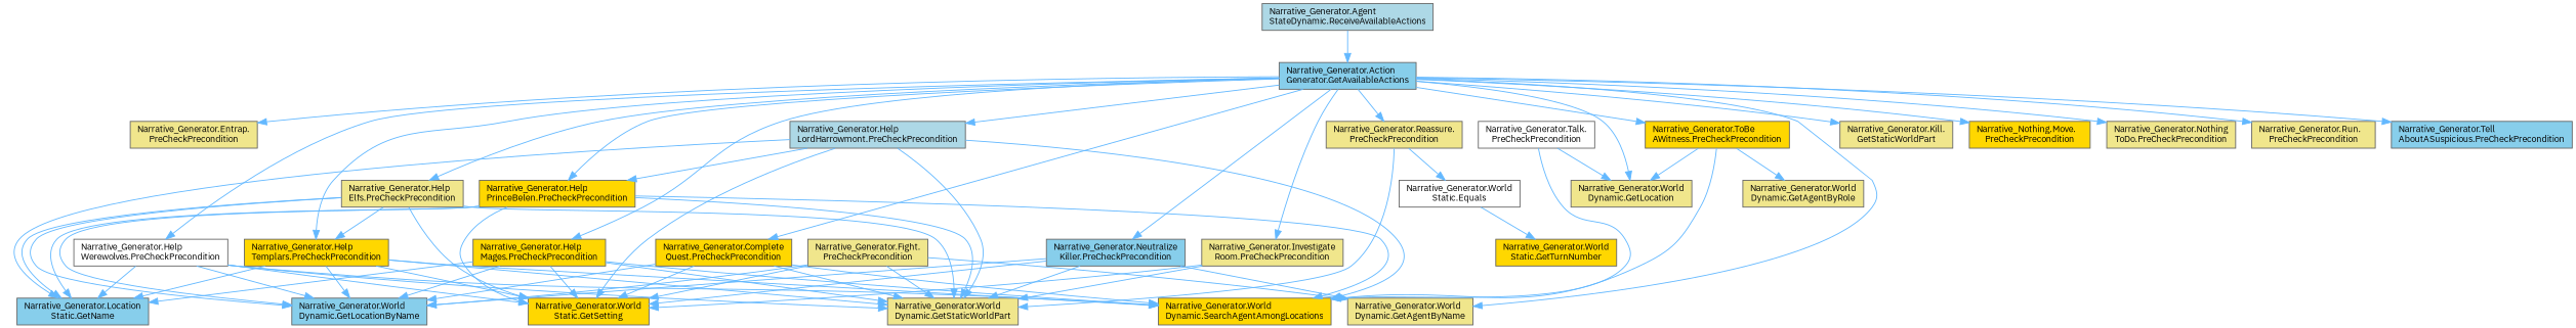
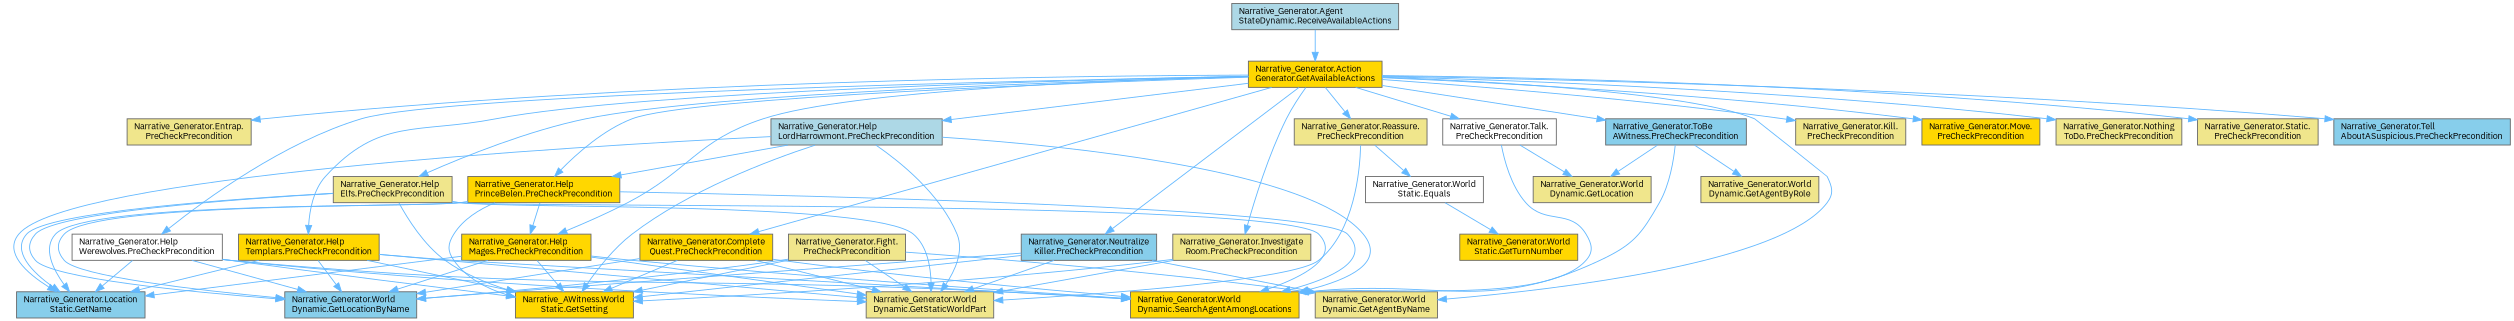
  digraph {
    fontname="IBM Plex Sans"
    rankdir=TB
    node [color=grey40 fillcolor=khaki fontname="IBM Plex Sans" fontsize=10 shape=box style=filled]
    edge [color=steelblue1 fontname="IBM Plex Sans" fontsize=10 labelfontname=Helvetica labelfontsize=10 style=solid]
    n1 [color=gray40 fillcolor=lightblue fontcolor=black height=0.2 label="Narrative_Generator.Agent\lStateDynamic.ReceiveAvailableActions" width=0.4]
-   n2 [fillcolor=skyblue height=0.2 label="Narrative_Generator.Action\lGenerator.GetAvailableActions" width=0.4]
+   n2 [fillcolor=gold height=0.2 label="Narrative_Generator.Action\lGenerator.GetAvailableActions" width=0.4]
    n3 [height=0.2 label="Narrative_Generator.Entrap.\lPreCheckPrecondition" width=0.4]
    n4 [fillcolor=gold height=0.2 label="Narrative_Generator.Complete\lQuest.PreCheckPrecondition" width=0.4]
    n5 [height=0.2 label="Narrative_Generator.Help\lElfs.PreCheckPrecondition" width=0.4]
    n6 [fillcolor=lightblue height=0.2 label="Narrative_Generator.Help\lLordHarrowmont.PreCheckPrecondition" width=0.4]
    n7 [fillcolor=gold height=0.2 label="Narrative_Generator.Help\lMages.PreCheckPrecondition" width=0.4]
    n8 [fillcolor=gold height=0.2 label="Narrative_Generator.Help\lPrinceBelen.PreCheckPrecondition" width=0.4]
    n9 [fillcolor=gold height=0.2 label="Narrative_Generator.Help\lTemplars.PreCheckPrecondition" width=0.4]
    n10 [fillcolor=white height=0.2 label="Narrative_Generator.Help\lWerewolves.PreCheckPrecondition" width=0.4]
    n11 [height=0.2 label="Narrative_Generator.Investigate\lRoom.PreCheckPrecondition" width=0.4]
-   n12 [height=0.2 label="Narrative_Generator.Kill.\lGetStaticWorldPart" width=0.4]
-   n13 [fillcolor=gold height=0.2 label="Narrative_Nothing.Move.\lPreCheckPrecondition" width=0.4]
+   n12 [height=0.2 label="Narrative_Generator.Kill.\lPreCheckPrecondition" width=0.4]
+   n13 [fillcolor=gold height=0.2 label="Narrative_Generator.Move.\lPreCheckPrecondition" width=0.4]
    n14 [fillcolor=skyblue height=0.2 label="Narrative_Generator.Neutralize\lKiller.PreCheckPrecondition" width=0.4]
    n15 [height=0.2 label="Narrative_Generator.Nothing\lToDo.PreCheckPrecondition" width=0.4]
    n16 [height=0.2 label="Narrative_Generator.Reassure.\lPreCheckPrecondition" width=0.4]
-   n17 [height=0.2 label="Narrative_Generator.Run.\lPreCheckPrecondition" width=0.4]
+   n17 [height=0.2 label="Narrative_Generator.Static.\lPreCheckPrecondition" width=0.4]
    n18 [fillcolor=white height=0.2 label="Narrative_Generator.Talk.\lPreCheckPrecondition" width=0.4]
    n19 [fillcolor=skyblue height=0.2 label="Narrative_Generator.Tell\lAboutASuspicious.PreCheckPrecondition" width=0.4]
-   n20 [fillcolor=gold height=0.2 label="Narrative_Generator.ToBe\lAWitness.PreCheckPrecondition" width=0.4]
+   n20 [fillcolor=skyblue height=0.2 label="Narrative_Generator.ToBe\lAWitness.PreCheckPrecondition" width=0.4]
    n21 [height=0.2 label="Narrative_Generator.World\lDynamic.GetAgentByName" width=0.4]
    n22 [fillcolor=skyblue height=0.2 label="Narrative_Generator.World\lDynamic.GetLocationByName" width=0.4]
-   n23 [fillcolor=gold height=0.2 label="Narrative_Generator.World\lStatic.GetSetting" width=0.4]
+   n23 [fillcolor=gold height=0.2 label="Narrative_AWitness.World\lStatic.GetSetting" width=0.4]
    n24 [height=0.2 label="Narrative_Generator.World\lDynamic.GetStaticWorldPart" width=0.4]
    n25 [fillcolor=gold height=0.2 label="Narrative_Generator.World\lDynamic.SearchAgentAmongLocations" width=0.4]
    n26 [fillcolor=skyblue height=0.2 label="Narrative_Generator.Location\lStatic.GetName" width=0.4]
    n27 [height=0.2 label="Narrative_Generator.Fight.\lPreCheckPrecondition" width=0.4]
    n28 [fillcolor=white height=0.2 label="Narrative_Generator.World\lStatic.Equals" width=0.4]
    n29 [height=0.2 label="Narrative_Generator.World\lDynamic.GetLocation" width=0.4]
    n30 [height=0.2 label="Narrative_Generator.World\lDynamic.GetAgentByRole" width=0.4]
    n31 [fillcolor=gold height=0.2 label="Narrative_Generator.World\lStatic.GetTurnNumber" width=0.4]
    n1 -> n2
    n2 -> n3
    n2 -> n4
    n2 -> n5
    n2 -> n6
    n2 -> n7
    n2 -> n8
    n2 -> n9
    n2 -> n10
    n2 -> n11
    n2 -> n12
    n2 -> n13
    n2 -> n14
    n2 -> n15
    n2 -> n16
    n2 -> n17
-   n2 -> n29
+   n2 -> n18
    n2 -> n19
    n2 -> n20
    n2 -> n21
    n4 -> n22
    n4 -> n23
    n4 -> n24
    n4 -> n25
    n5 -> n22
    n5 -> n23
    n5 -> n24
-   n5 -> n9
+   n5 -> n25
    n5 -> n26
    n6 -> n8
    n6 -> n23
    n6 -> n24
    n6 -> n25
    n6 -> n26
    n7 -> n22
    n7 -> n23
    n7 -> n24
    n7 -> n25
    n7 -> n26
    n8 -> n22
    n8 -> n23
-   n8 -> n24
+   n8 -> n7
    n8 -> n25
    n8 -> n26
    n9 -> n22
    n9 -> n23
    n9 -> n24
    n9 -> n25
    n9 -> n26
    n10 -> n22
    n10 -> n23
    n10 -> n24
    n10 -> n25
    n10 -> n26
    n11 -> n23
    n11 -> n24
    n14 -> n21
    n14 -> n22
    n14 -> n23
    n14 -> n24
    n16 -> n24
    n16 -> n28
    n18 -> n25
    n18 -> n29
    n20 -> n25
    n20 -> n29
    n20 -> n30
    n27 -> n21
    n27 -> n22
    n27 -> n23
    n27 -> n24
    n28 -> n31
  }
